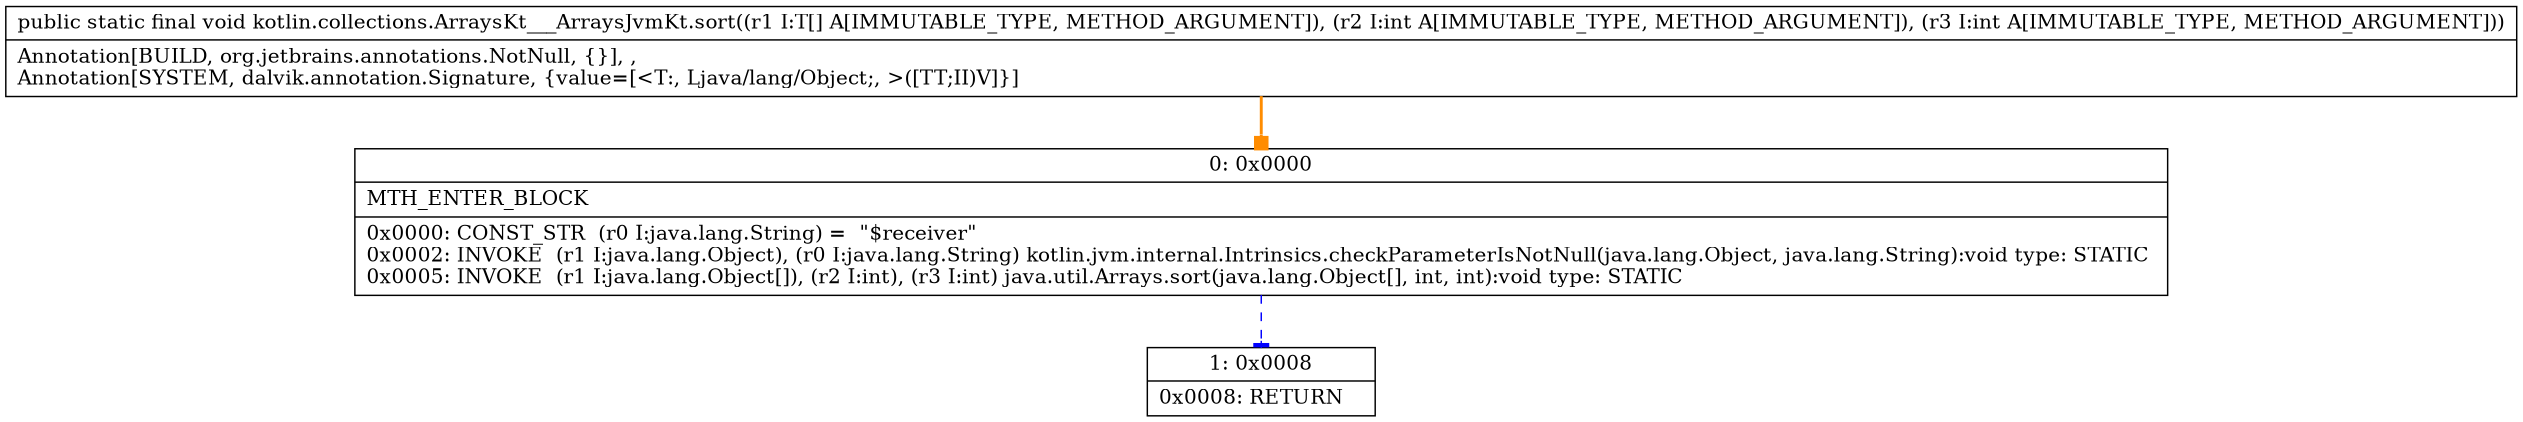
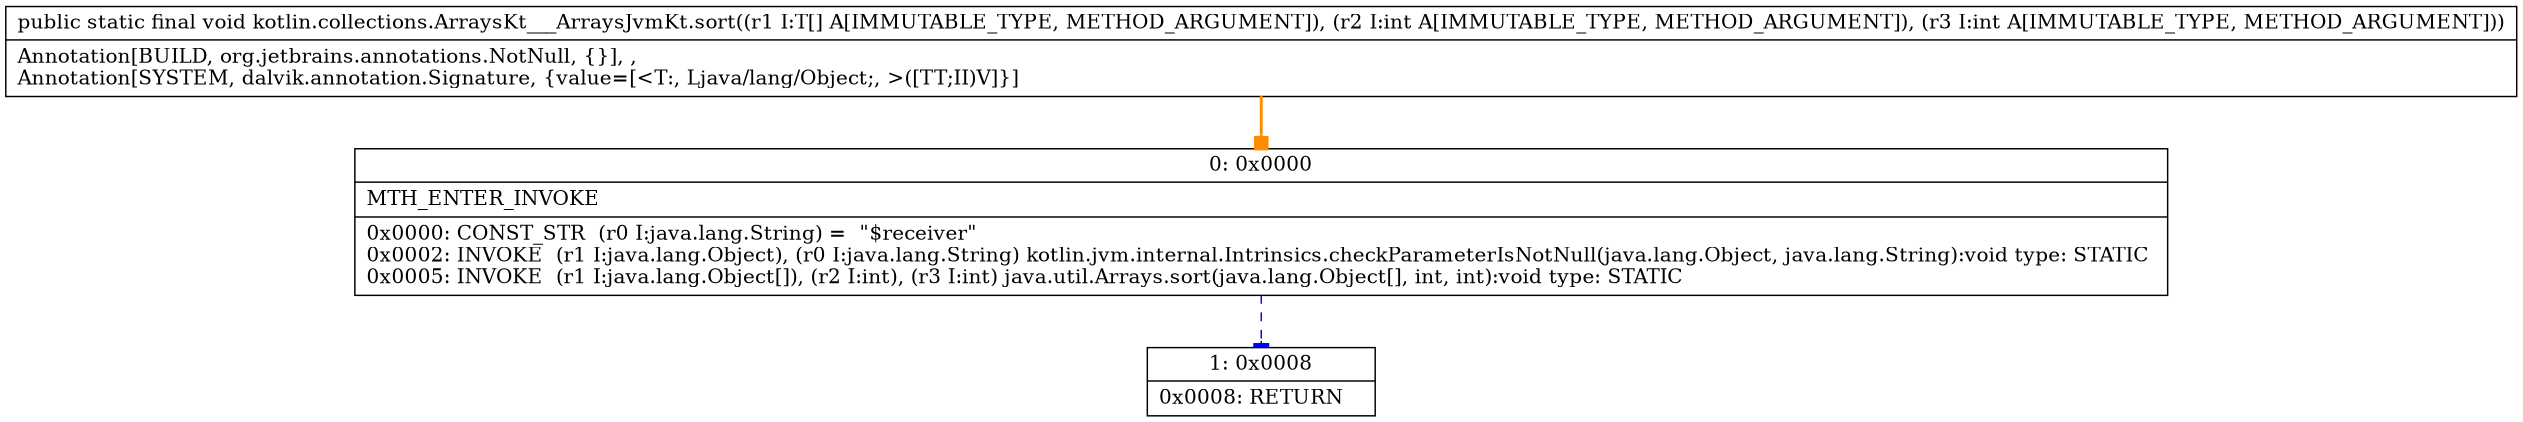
  digraph {
    node [shape=record]
-   n1 [label="{0\:\ 0x0000|MTH_ENTER_BLOCK\l|0x0000: CONST_STR  (r0 I:java.lang.String) =  \"$receiver\" \l0x0002: INVOKE  (r1 I:java.lang.Object), (r0 I:java.lang.String) kotlin.jvm.internal.Intrinsics.checkParameterIsNotNull(java.lang.Object, java.lang.String):void type: STATIC \l0x0005: INVOKE  (r1 I:java.lang.Object[]), (r2 I:int), (r3 I:int) java.util.Arrays.sort(java.lang.Object[], int, int):void type: STATIC \l}"]
+   n1 [label="{0\:\ 0x0000|MTH_ENTER_INVOKE\l|0x0000: CONST_STR  (r0 I:java.lang.String) =  \"$receiver\" \l0x0002: INVOKE  (r1 I:java.lang.Object), (r0 I:java.lang.String) kotlin.jvm.internal.Intrinsics.checkParameterIsNotNull(java.lang.Object, java.lang.String):void type: STATIC \l0x0005: INVOKE  (r1 I:java.lang.Object[]), (r2 I:int), (r3 I:int) java.util.Arrays.sort(java.lang.Object[], int, int):void type: STATIC \l}"]
    n2 [label="{1\:\ 0x0008|0x0008: RETURN   \l}"]
    n3 [label="{public static final void kotlin.collections.ArraysKt___ArraysJvmKt.sort((r1 I:T[] A[IMMUTABLE_TYPE, METHOD_ARGUMENT]), (r2 I:int A[IMMUTABLE_TYPE, METHOD_ARGUMENT]), (r3 I:int A[IMMUTABLE_TYPE, METHOD_ARGUMENT]))  | Annotation[BUILD, org.jetbrains.annotations.NotNull, \{\}], , \lAnnotation[SYSTEM, dalvik.annotation.Signature, \{value=[\<T:, Ljava\/lang\/Object;, \>([TT;II)V]\}]\l}"]
    n1 -> n2 [color=blue style=dashed arrowhead=tee]
    n3 -> n1 [color=darkorange style=bold arrowhead=box]
  }
